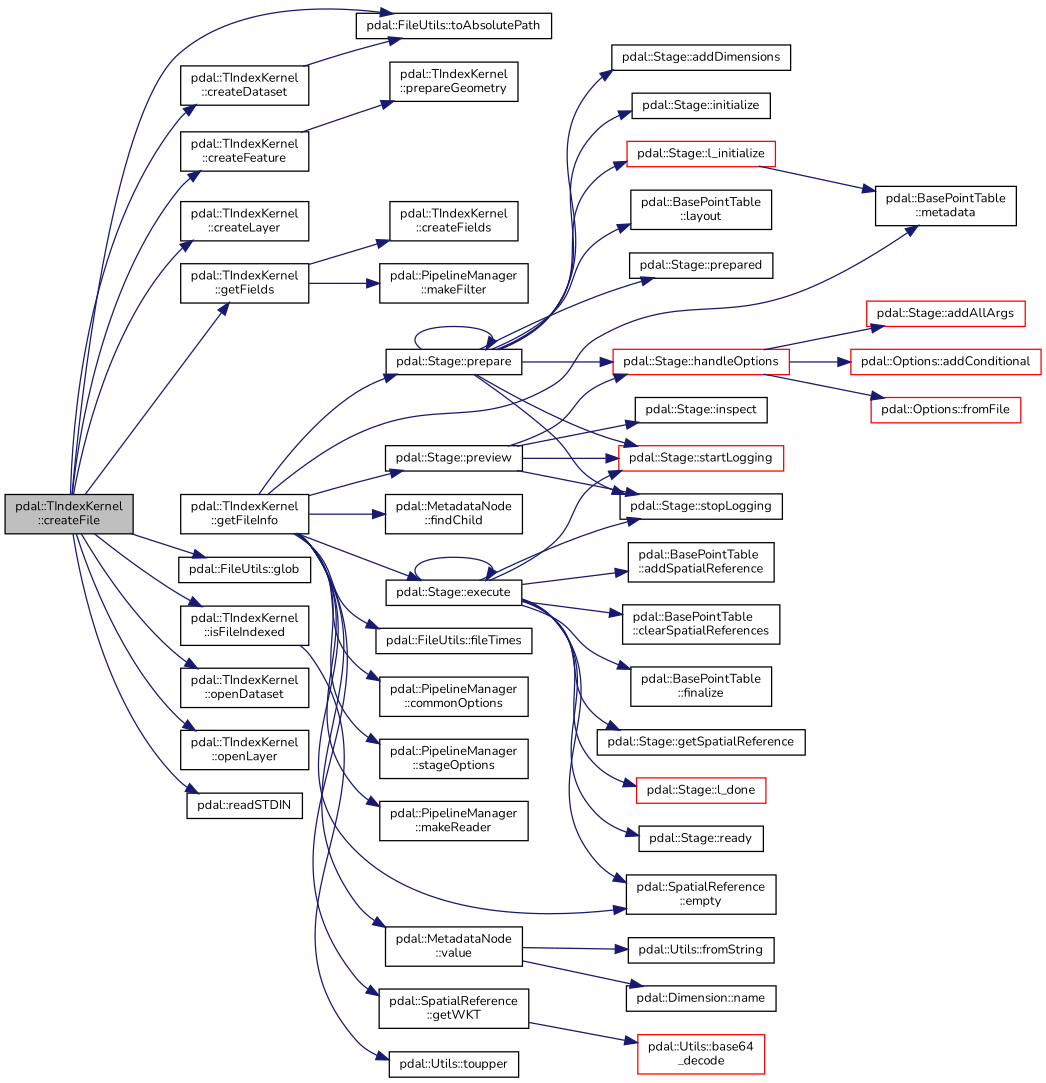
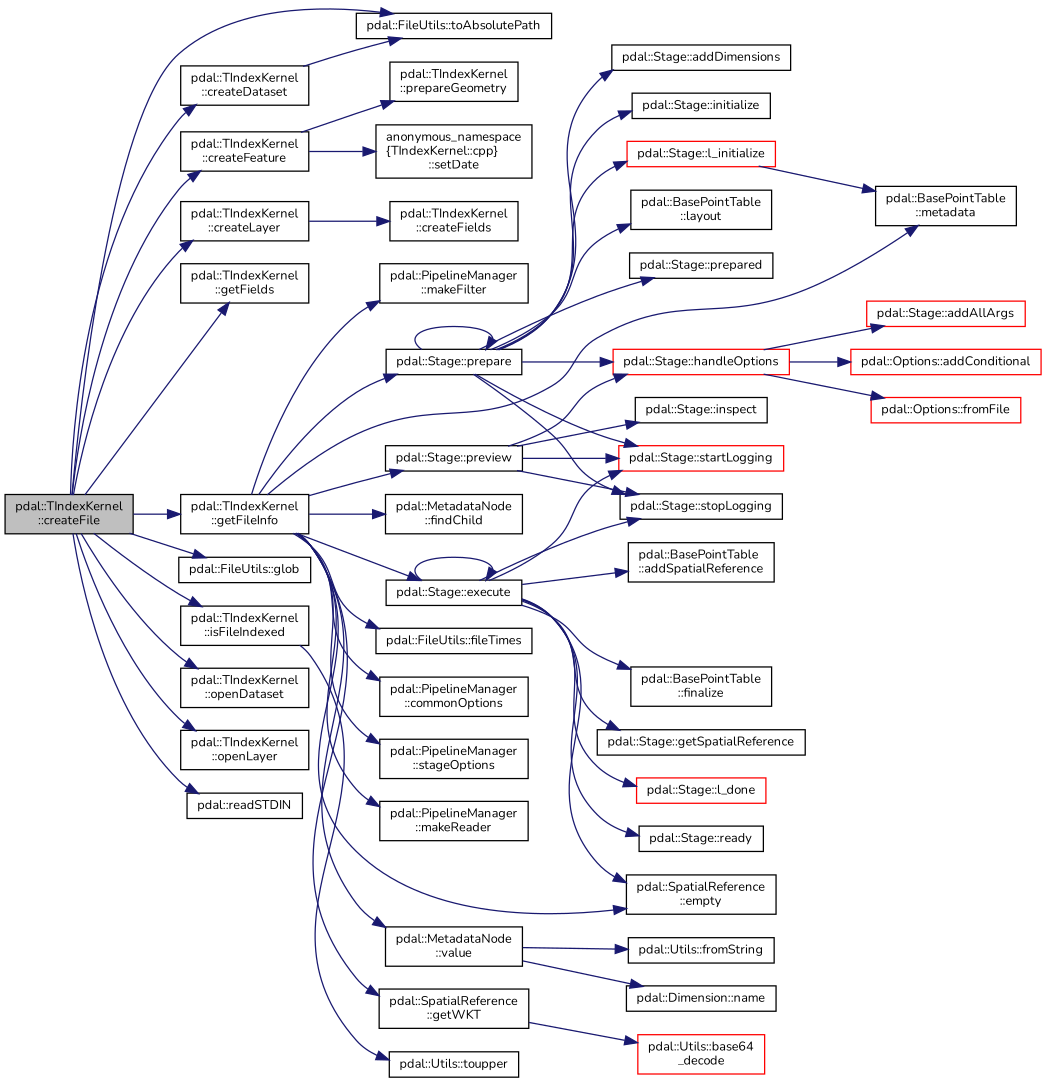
  digraph {
    fontname=Nunito
    rankdir=LR
    node [color=black fillcolor=white fontname=Nunito fontsize=10 shape=record style=filled]
    edge [color=midnightblue fontname=Nunito fontsize=10 labelfontname=Helvetica labelfontsize=10 style=solid]
    n1 [fillcolor=grey75 fontcolor=black height=0.2 label="pdal::TIndexKernel\l::createFile" width=0.4]
    n2 [height=0.2 label="pdal::TIndexKernel\l::createDataset" width=0.4]
    n3 [height=0.2 label="pdal::FileUtils::toAbsolutePath" width=0.4]
    n4 [height=0.2 label="pdal::TIndexKernel\l::createFeature" width=0.4]
    n5 [height=0.2 label="pdal::TIndexKernel\l::createLayer" width=0.4]
    n6 [height=0.2 label="pdal::TIndexKernel\l::getFields" width=0.4]
    n7 [height=0.2 label="pdal::TIndexKernel\l::getFileInfo" width=0.4]
    n8 [height=0.2 label="pdal::FileUtils::glob" width=0.4]
    n9 [height=0.2 label="pdal::TIndexKernel\l::isFileIndexed" width=0.4]
    n10 [height=0.2 label="pdal::TIndexKernel\l::openDataset" width=0.4]
    n11 [height=0.2 label="pdal::TIndexKernel\l::openLayer" width=0.4]
    n12 [height=0.2 label="pdal::readSTDIN" width=0.4]
    n13 [height=0.2 label="pdal::TIndexKernel\l::prepareGeometry" width=0.4]
+   n14 [height=0.2 label="anonymous_namespace\l\{TIndexKernel::cpp\}\l::setDate" width=0.4]
    n15 [height=0.2 label="pdal::TIndexKernel\l::createFields" width=0.4]
    n16 [height=0.2 label="pdal::PipelineManager\l::commonOptions" width=0.4]
    n17 [height=0.2 label="pdal::PipelineManager\l::stageOptions" width=0.4]
    n18 [height=0.2 label="pdal::PipelineManager\l::makeReader" width=0.4]
    n19 [height=0.2 label="pdal::PipelineManager\l::makeFilter" width=0.4]
    n20 [height=0.2 label="pdal::Stage::preview" width=0.4]
    n21 [height=0.2 label="pdal::SpatialReference\l::empty" width=0.4]
    n22 [height=0.2 label="pdal::SpatialReference\l::getWKT" width=0.4]
    n23 [height=0.2 label="pdal::Stage::prepare" width=0.4]
    n24 [height=0.2 label="pdal::BasePointTable\l::metadata" width=0.4]
    n25 [height=0.2 label="pdal::Stage::execute" width=0.4]
    n26 [height=0.2 label="pdal::MetadataNode\l::findChild" width=0.4]
    n27 [height=0.2 label="pdal::MetadataNode\l::value" width=0.4]
    n28 [height=0.2 label="pdal::FileUtils::fileTimes" width=0.4]
    n29 [height=0.2 label="pdal::Utils::toupper" width=0.4]
    n30 [color=red height=0.2 label="pdal::Stage::handleOptions" width=0.4]
    n31 [height=0.2 label="pdal::Stage::inspect" width=0.4]
    n32 [color=red height=0.2 label="pdal::Stage::startLogging" width=0.4]
    n33 [height=0.2 label="pdal::Stage::stopLogging" width=0.4]
    n34 [color=red height=0.2 label="pdal::Utils::base64\l_decode" width=0.4]
    n35 [height=0.2 label="pdal::Stage::addDimensions" width=0.4]
    n36 [height=0.2 label="pdal::Stage::initialize" width=0.4]
    n37 [color=red height=0.2 label="pdal::Stage::l_initialize" width=0.4]
    n38 [height=0.2 label="pdal::BasePointTable\l::layout" width=0.4]
    n39 [height=0.2 label="pdal::Stage::prepared" width=0.4]
    n40 [height=0.2 label="pdal::BasePointTable\l::addSpatialReference" width=0.4]
-   n41 [height=0.2 label="pdal::BasePointTable\l::clearSpatialReferences" width=0.4]
    n42 [height=0.2 label="pdal::BasePointTable\l::finalize" width=0.4]
    n43 [height=0.2 label="pdal::Stage::getSpatialReference" width=0.4]
    n44 [color=red height=0.2 label="pdal::Stage::l_done" width=0.4]
    n45 [height=0.2 label="pdal::Stage::ready" width=0.4]
    n46 [height=0.2 label="pdal::Utils::fromString" width=0.4]
    n47 [height=0.2 label="pdal::Dimension::name" width=0.4]
    n48 [color=red height=0.2 label="pdal::Stage::addAllArgs" width=0.4]
    n49 [color=red height=0.2 label="pdal::Options::addConditional" width=0.4]
    n50 [color=red height=0.2 label="pdal::Options::fromFile" width=0.4]
    n1 -> n2
    n1 -> n3
    n1 -> n4
    n1 -> n5
    n1 -> n6
+   n1 -> n7
    n1 -> n8
    n1 -> n9
    n1 -> n10
    n1 -> n11
    n1 -> n12
    n2 -> n3
    n4 -> n13
-   n6 -> n15
+   n4 -> n14
+   n5 -> n15
    n7 -> n16
    n7 -> n17
    n7 -> n18
-   n6 -> n19
+   n7 -> n19
    n7 -> n20
    n7 -> n21
    n7 -> n22
    n7 -> n23
    n7 -> n24
    n7 -> n25
    n7 -> n26
    n7 -> n27
    n7 -> n28
    n9 -> n29
    n20 -> n30
    n20 -> n31
    n20 -> n32
    n20 -> n33
    n22 -> n34
    n23 -> n23
    n23 -> n30
    n23 -> n32
    n23 -> n33
    n23 -> n35
    n23 -> n36
    n23 -> n37
    n23 -> n38
    n23 -> n39
    n25 -> n21
    n25 -> n25
    n25 -> n32
    n25 -> n33
    n25 -> n40
-   n25 -> n41
    n25 -> n42
    n25 -> n43
    n25 -> n44
    n25 -> n45
    n27 -> n46
    n27 -> n47
    n30 -> n48
    n30 -> n49
    n30 -> n50
    n37 -> n24
  }
